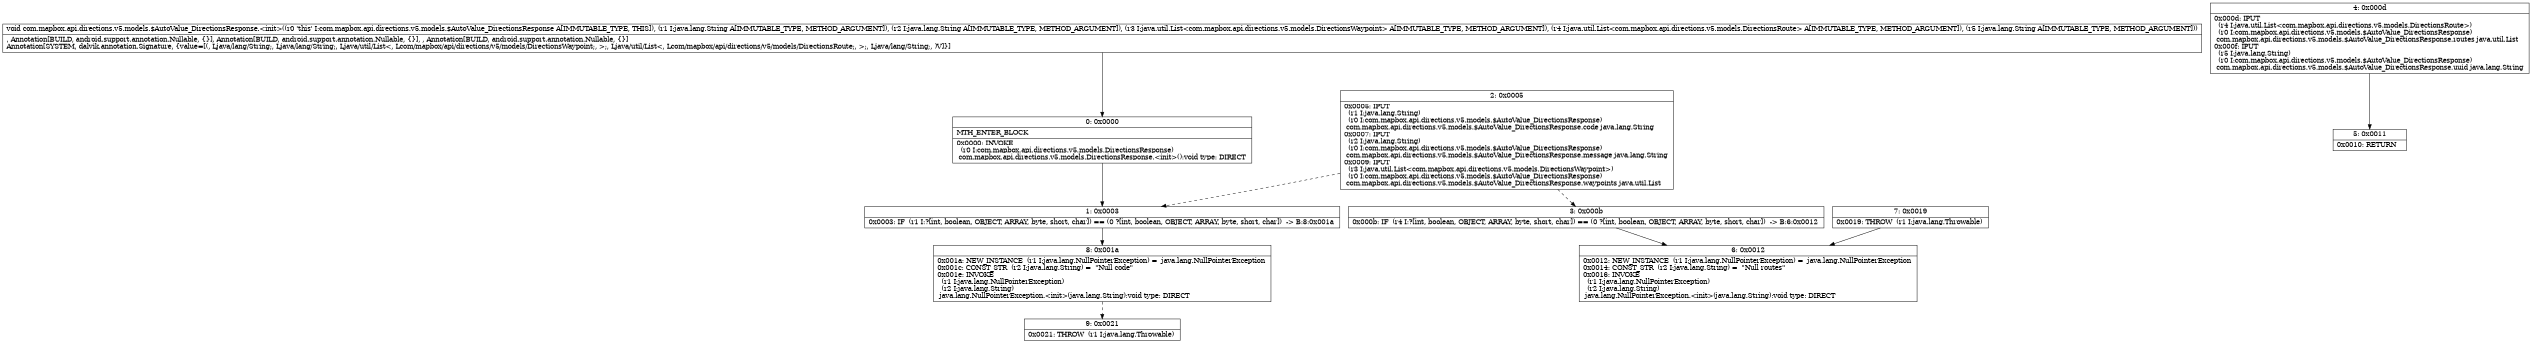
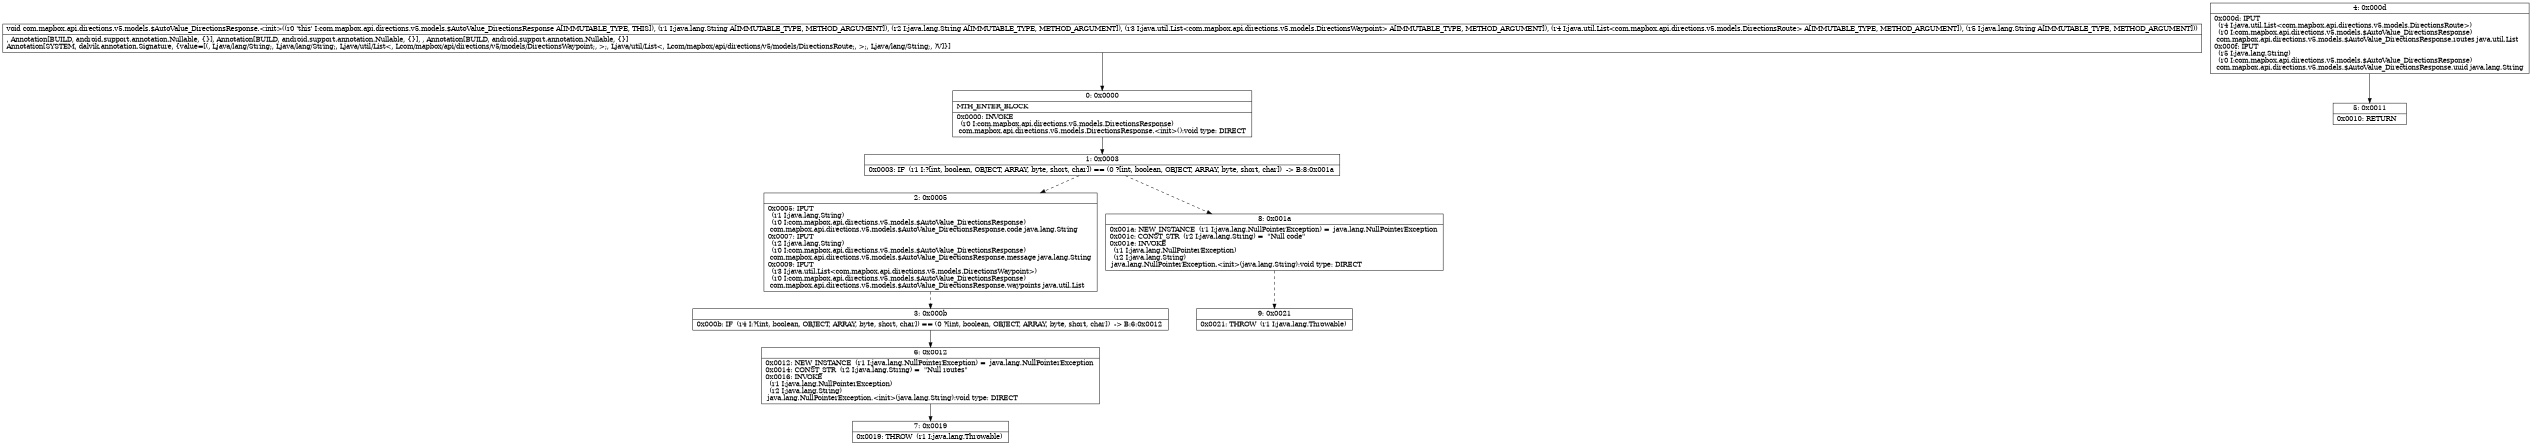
  digraph {
    node [shape=record]
    n1 [label="{0\:\ 0x0000|MTH_ENTER_BLOCK\l|0x0000: INVOKE  \l  (r0 I:com.mapbox.api.directions.v5.models.DirectionsResponse)\l com.mapbox.api.directions.v5.models.DirectionsResponse.\<init\>():void type: DIRECT \l}"]
    n2 [label="{1\:\ 0x0003|0x0003: IF  (r1 I:?[int, boolean, OBJECT, ARRAY, byte, short, char]) == (0 ?[int, boolean, OBJECT, ARRAY, byte, short, char])  \-\> B:8:0x001a \l}"]
    n3 [label="{2\:\ 0x0005|0x0005: IPUT  \l  (r1 I:java.lang.String)\l  (r0 I:com.mapbox.api.directions.v5.models.$AutoValue_DirectionsResponse)\l com.mapbox.api.directions.v5.models.$AutoValue_DirectionsResponse.code java.lang.String \l0x0007: IPUT  \l  (r2 I:java.lang.String)\l  (r0 I:com.mapbox.api.directions.v5.models.$AutoValue_DirectionsResponse)\l com.mapbox.api.directions.v5.models.$AutoValue_DirectionsResponse.message java.lang.String \l0x0009: IPUT  \l  (r3 I:java.util.List\<com.mapbox.api.directions.v5.models.DirectionsWaypoint\>)\l  (r0 I:com.mapbox.api.directions.v5.models.$AutoValue_DirectionsResponse)\l com.mapbox.api.directions.v5.models.$AutoValue_DirectionsResponse.waypoints java.util.List \l}"]
    n4 [label="{8\:\ 0x001a|0x001a: NEW_INSTANCE  (r1 I:java.lang.NullPointerException) =  java.lang.NullPointerException \l0x001c: CONST_STR  (r2 I:java.lang.String) =  \"Null code\" \l0x001e: INVOKE  \l  (r1 I:java.lang.NullPointerException)\l  (r2 I:java.lang.String)\l java.lang.NullPointerException.\<init\>(java.lang.String):void type: DIRECT \l}"]
    n5 [label="{3\:\ 0x000b|0x000b: IF  (r4 I:?[int, boolean, OBJECT, ARRAY, byte, short, char]) == (0 ?[int, boolean, OBJECT, ARRAY, byte, short, char])  \-\> B:6:0x0012 \l}"]
    n6 [label="{9\:\ 0x0021|0x0021: THROW  (r1 I:java.lang.Throwable) \l}"]
    n7 [label="{6\:\ 0x0012|0x0012: NEW_INSTANCE  (r1 I:java.lang.NullPointerException) =  java.lang.NullPointerException \l0x0014: CONST_STR  (r2 I:java.lang.String) =  \"Null routes\" \l0x0016: INVOKE  \l  (r1 I:java.lang.NullPointerException)\l  (r2 I:java.lang.String)\l java.lang.NullPointerException.\<init\>(java.lang.String):void type: DIRECT \l}"]
    n8 [label="{4\:\ 0x000d|0x000d: IPUT  \l  (r4 I:java.util.List\<com.mapbox.api.directions.v5.models.DirectionsRoute\>)\l  (r0 I:com.mapbox.api.directions.v5.models.$AutoValue_DirectionsResponse)\l com.mapbox.api.directions.v5.models.$AutoValue_DirectionsResponse.routes java.util.List \l0x000f: IPUT  \l  (r5 I:java.lang.String)\l  (r0 I:com.mapbox.api.directions.v5.models.$AutoValue_DirectionsResponse)\l com.mapbox.api.directions.v5.models.$AutoValue_DirectionsResponse.uuid java.lang.String \l}"]
    n9 [label="{5\:\ 0x0011|0x0010: RETURN   \l}"]
    n10 [label="{7\:\ 0x0019|0x0019: THROW  (r1 I:java.lang.Throwable) \l}"]
    n11 [label="{void com.mapbox.api.directions.v5.models.$AutoValue_DirectionsResponse.\<init\>((r0 'this' I:com.mapbox.api.directions.v5.models.$AutoValue_DirectionsResponse A[IMMUTABLE_TYPE, THIS]), (r1 I:java.lang.String A[IMMUTABLE_TYPE, METHOD_ARGUMENT]), (r2 I:java.lang.String A[IMMUTABLE_TYPE, METHOD_ARGUMENT]), (r3 I:java.util.List\<com.mapbox.api.directions.v5.models.DirectionsWaypoint\> A[IMMUTABLE_TYPE, METHOD_ARGUMENT]), (r4 I:java.util.List\<com.mapbox.api.directions.v5.models.DirectionsRoute\> A[IMMUTABLE_TYPE, METHOD_ARGUMENT]), (r5 I:java.lang.String A[IMMUTABLE_TYPE, METHOD_ARGUMENT]))  | , Annotation[BUILD, android.support.annotation.Nullable, \{\}], Annotation[BUILD, android.support.annotation.Nullable, \{\}], , Annotation[BUILD, android.support.annotation.Nullable, \{\}]\lAnnotation[SYSTEM, dalvik.annotation.Signature, \{value=[(, Ljava\/lang\/String;, Ljava\/lang\/String;, Ljava\/util\/List\<, Lcom\/mapbox\/api\/directions\/v5\/models\/DirectionsWaypoint;, \>;, Ljava\/util\/List\<, Lcom\/mapbox\/api\/directions\/v5\/models\/DirectionsRoute;, \>;, Ljava\/lang\/String;, )V]\}]\l}"]
    n1 -> n2
-   n3 -> n2 [style=dashed]
-   n2 -> n4
+   n2 -> n3 [style=dashed]
+   n2 -> n4 [style=dashed]
    n3 -> n5 [style=dashed]
    n4 -> n6 [style=dashed]
    n5 -> n7
-   n10 -> n7
+   n7 -> n10
    n8 -> n9
    n11 -> n1
  }
